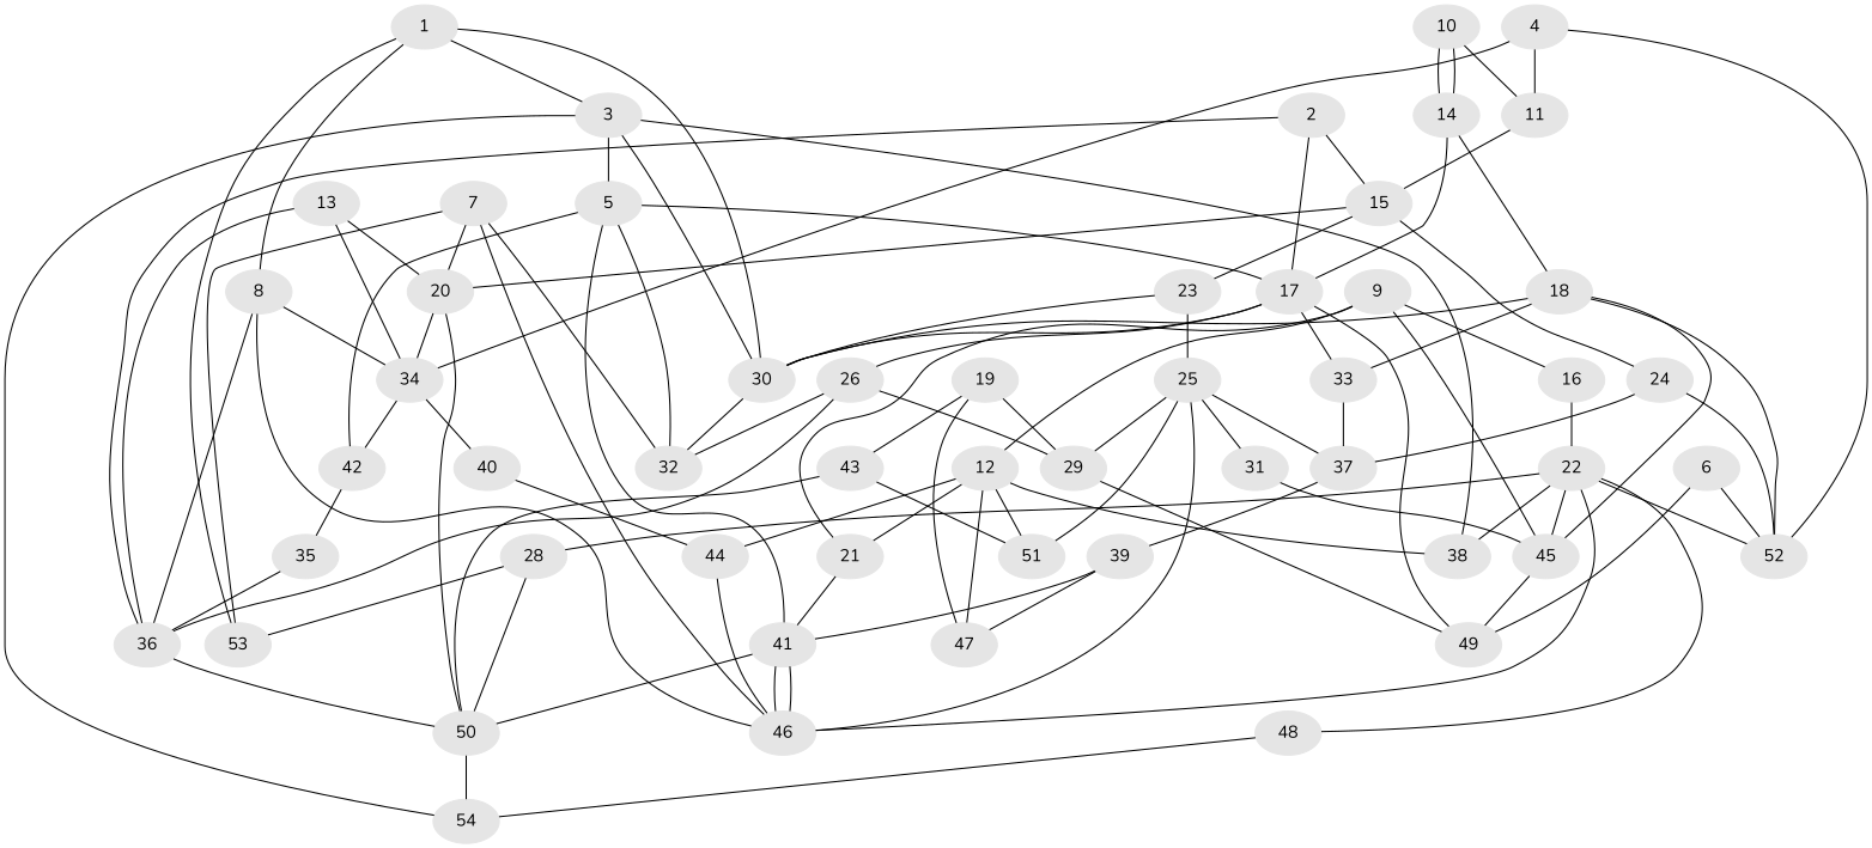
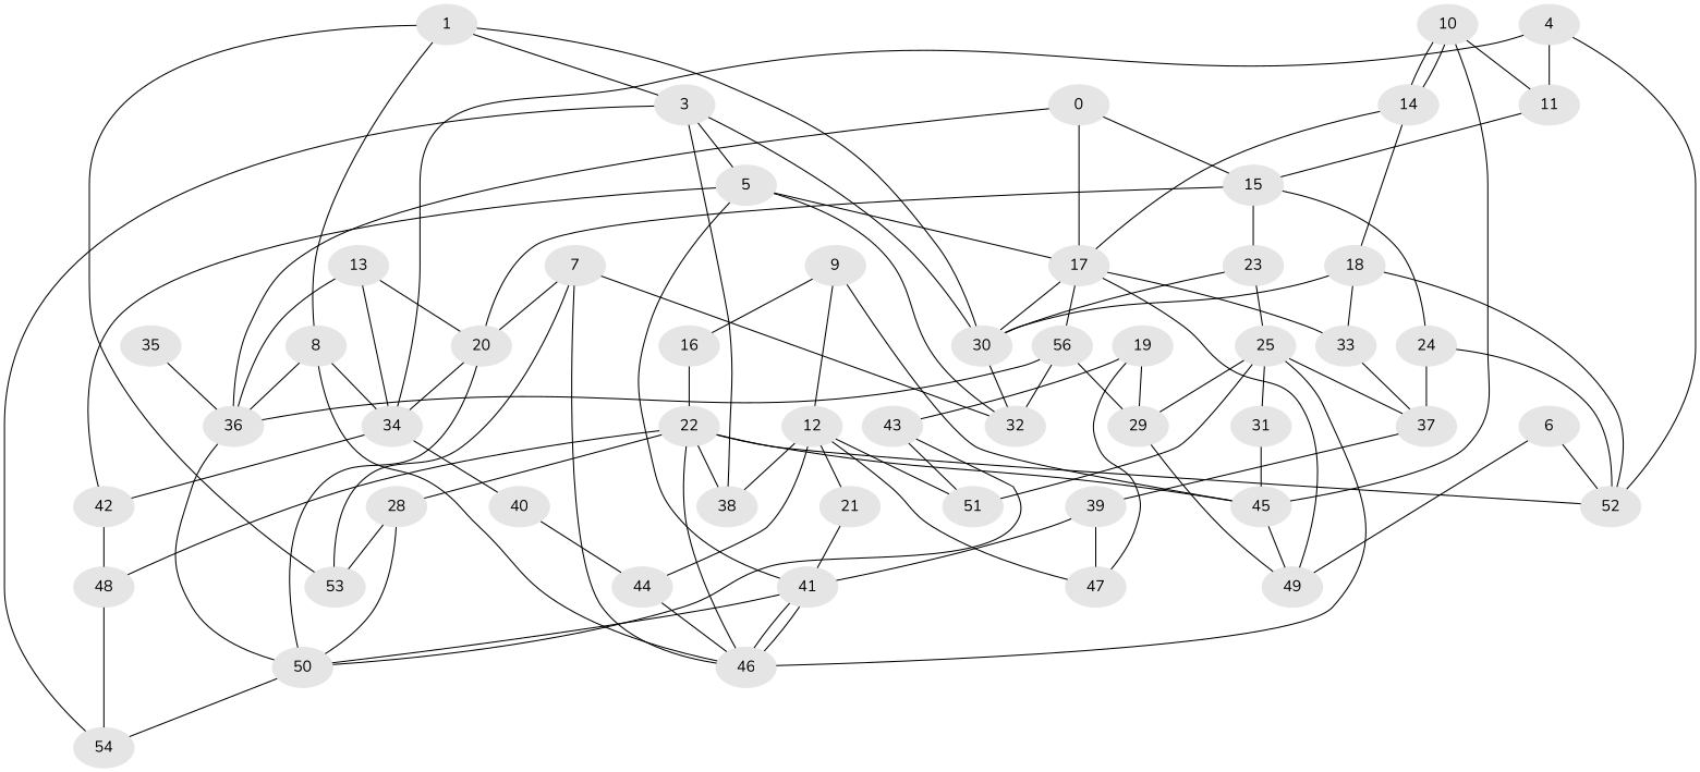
  graph {
    fontname=Nunito
    node [color=gray90 fontname=Nunito style=filled]
    edge [fontname=Nunito]
    1
    3
    8
    30
    53
    5
    38
    54
    36
    34
    46
    32
-   2
+   2 [label=0]
    15
    17
    20
    23
    24
    49
-   26
+   26 [label=56]
    33
    50
    41
    42
    4
    11
    52
    40
    48
    6
    7
    9
    16
    21
    45
    12
    22
    10
    14
    18
    47
    44
    51
    13
    25
    37
    28
    29
    19
    43
    31
    39
    35
    1 -- 3
    1 -- 8
    1 -- 30
    1 -- 53
    3 -- 30
    3 -- 5
    3 -- 38
    3 -- 54
    8 -- 36
    8 -- 34
    8 -- 46
    30 -- 32
    5 -- 32
    5 -- 17
    5 -- 41
    5 -- 42
    36 -- 50
    34 -- 42
    34 -- 40
    2 -- 36
    2 -- 15
    2 -- 17
    15 -- 20
    15 -- 23
    15 -- 24
    17 -- 30
    17 -- 49
    17 -- 26
    17 -- 33
    20 -- 34
    20 -- 50
    23 -- 30
    23 -- 25
    24 -- 52
    24 -- 37
    26 -- 36
    26 -- 32
    26 -- 29
    33 -- 37
    50 -- 54
    41 -- 46
    41 -- 46
    41 -- 50
-   42 -- 35
+   42 -- 48
    4 -- 34
    4 -- 11
    4 -- 52
    11 -- 15
    40 -- 44
    48 -- 54
    6 -- 49
    6 -- 52
    7 -- 53
    7 -- 46
    7 -- 32
    7 -- 20
    9 -- 16
-   9 -- 21
    9 -- 45
    9 -- 12
    16 -- 22
    21 -- 41
    45 -- 49
    12 -- 38
    12 -- 21
    12 -- 47
    12 -- 44
    12 -- 51
    22 -- 38
    22 -- 46
    22 -- 52
    22 -- 48
    22 -- 45
    22 -- 28
    10 -- 11
-   18 -- 45
+   10 -- 45
    10 -- 14
    10 -- 14
    14 -- 17
    14 -- 18
    18 -- 30
    18 -- 33
    18 -- 52
    44 -- 46
    13 -- 36
    13 -- 34
    13 -- 20
    25 -- 46
    25 -- 51
    25 -- 37
    25 -- 29
    25 -- 31
    37 -- 39
    28 -- 53
    28 -- 50
    29 -- 49
    19 -- 47
    19 -- 29
    19 -- 43
    43 -- 50
    43 -- 51
    31 -- 45
    39 -- 41
    39 -- 47
    35 -- 36
  }
